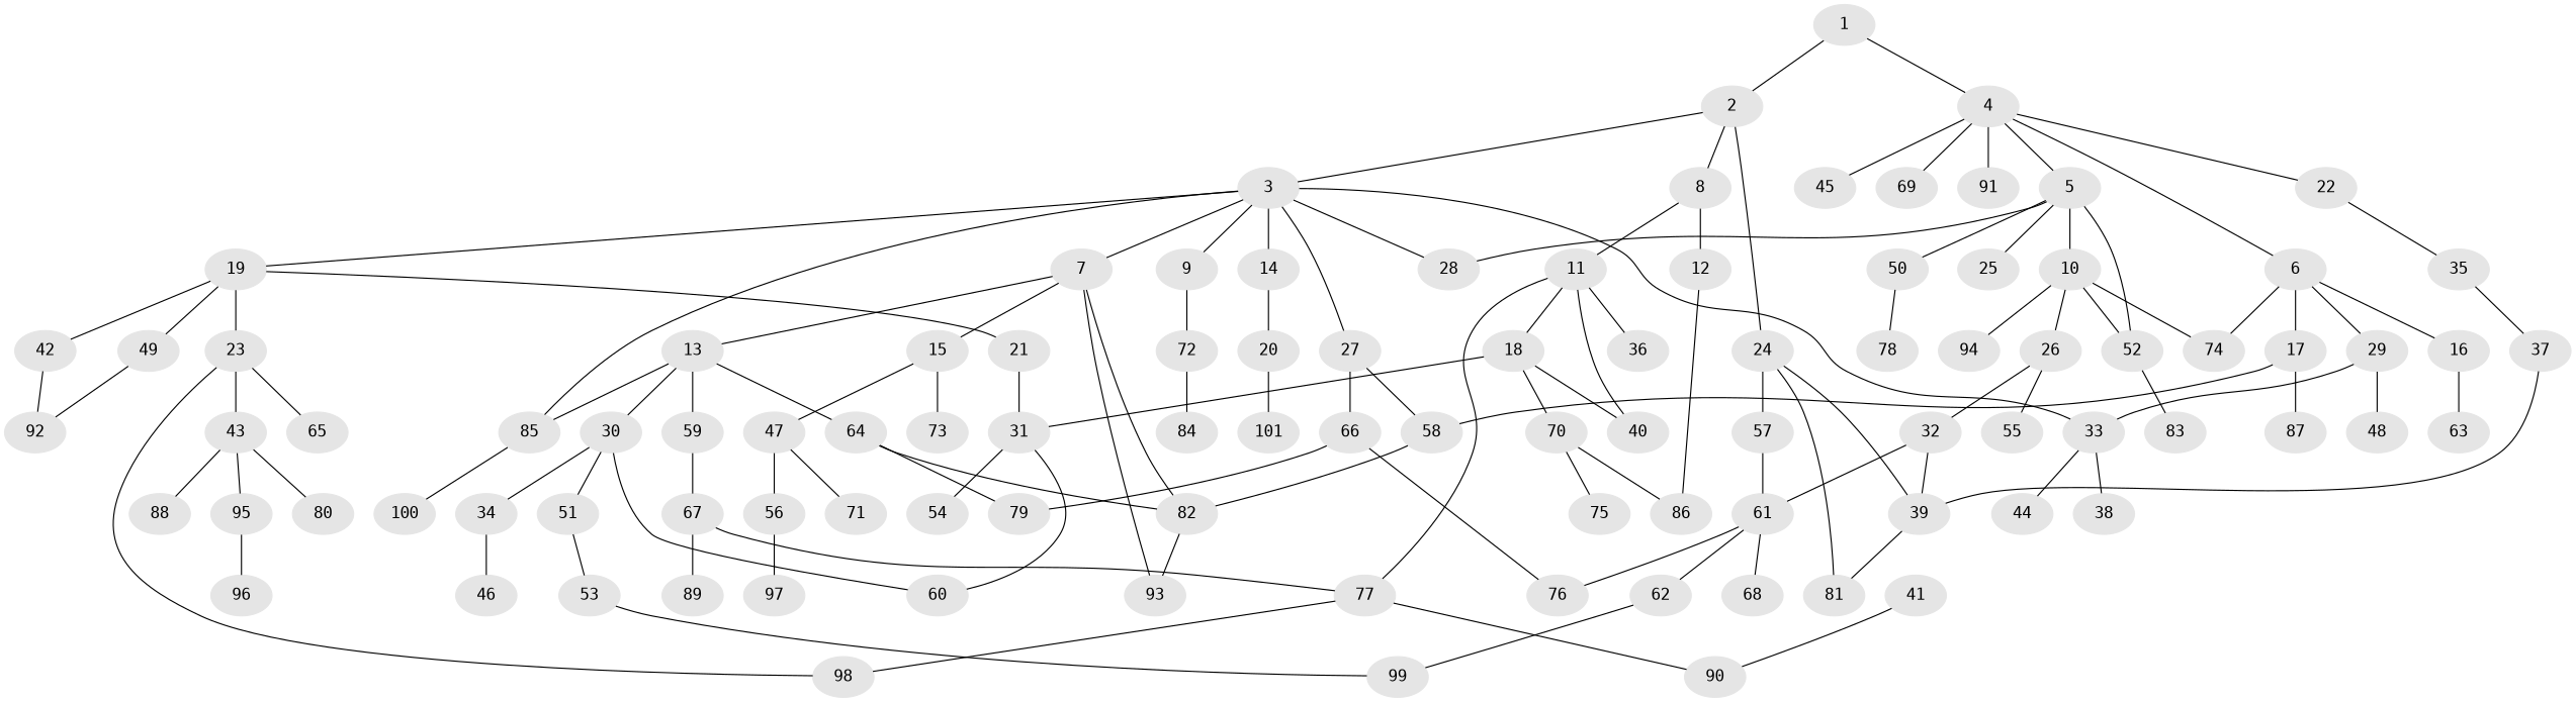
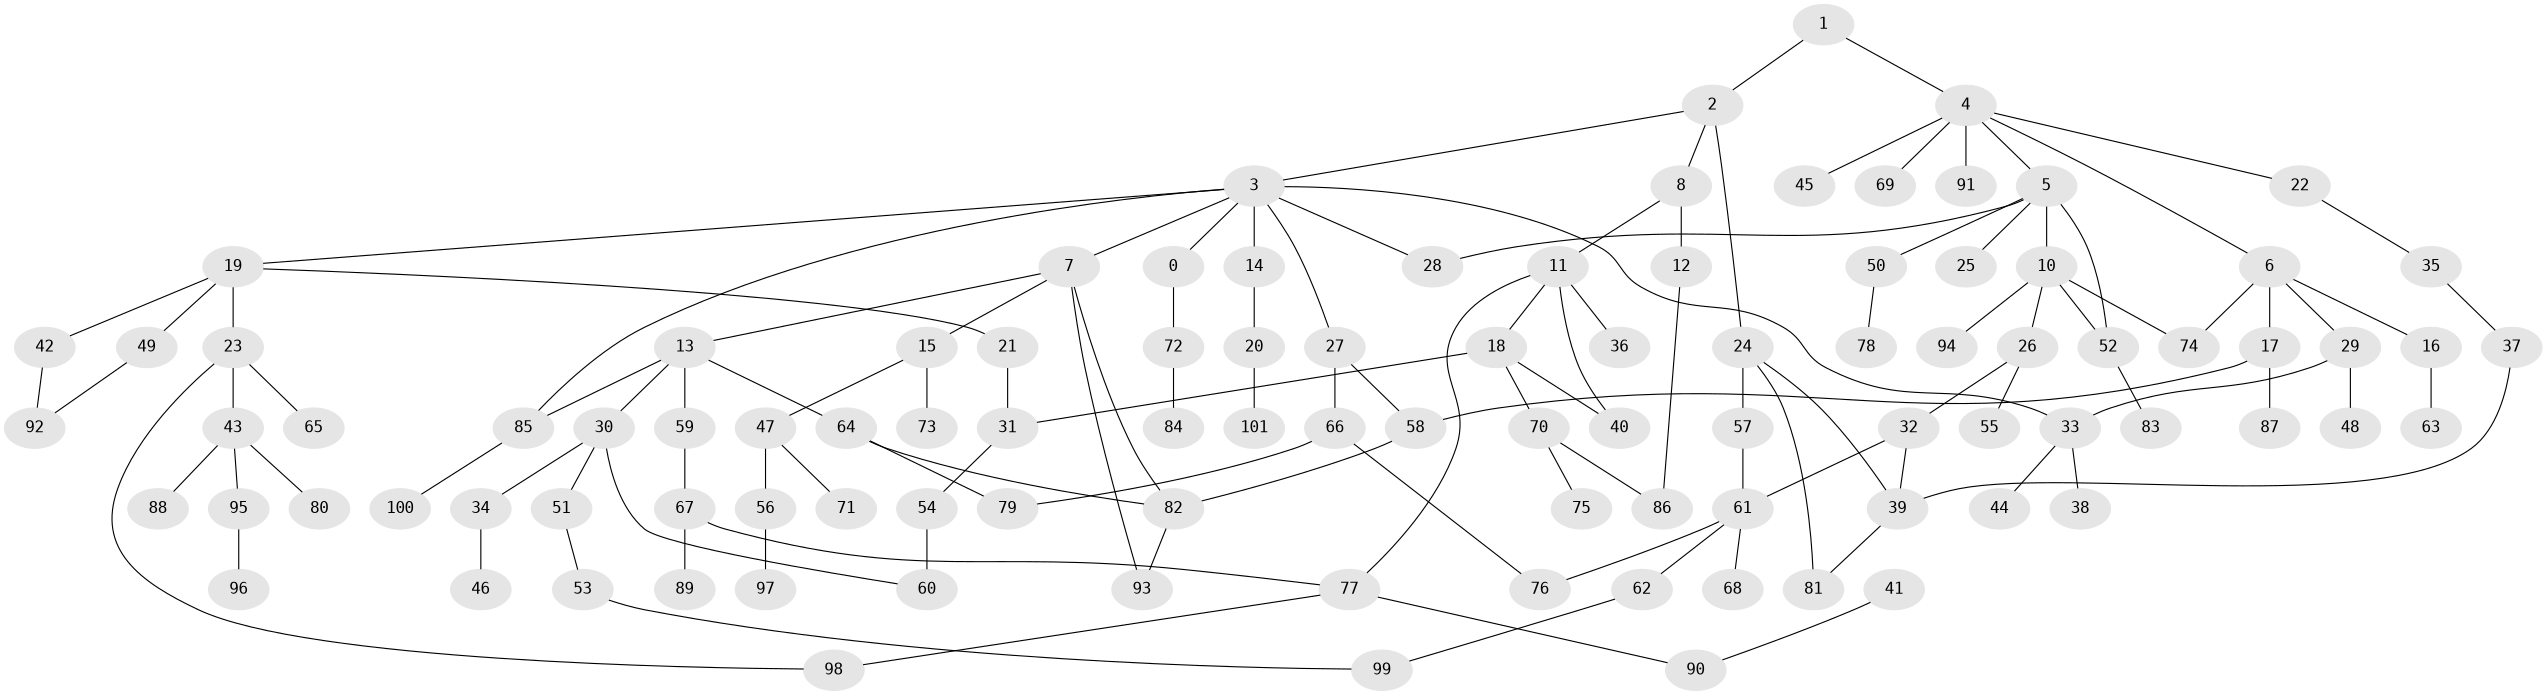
  graph {
    fontname="DejaVu Sans Mono"
    node [color=gray90 fontname="DejaVu Sans Mono" style=filled]
    edge [fontname="DejaVu Sans Mono"]
    1
    2
    4
    3
    8
    24
    5
    6
    22
    45
    69
    91
    7
-   9
+   9 [label=0]
    14
    19
    27
    28
    33
    85
    11
    12
    39
    57
    81
    13
    15
    82
    93
    72
    20
    21
    23
    42
    49
    58
    66
    38
    44
    100
    10
    25
    50
    52
    16
    17
    29
    74
    35
    26
    94
    78
    83
    63
    87
    48
    30
    59
    64
    47
    73
    18
    36
    40
    77
    86
    41
    90
    84
    32
    55
    31
    70
    98
    34
    51
    60
    67
    79
    101
    56
    71
    54
    75
    43
    65
    92
    37
    80
    88
    95
    61
    76
    46
    53
    62
    68
    96
    97
    99
    89
    1 -- 2
    1 -- 4
    2 -- 3
    2 -- 8
    2 -- 24
    4 -- 5
    4 -- 6
    4 -- 22
    4 -- 45
    4 -- 69
    4 -- 91
    3 -- 7
    3 -- 9
    3 -- 14
    3 -- 19
    3 -- 27
    3 -- 28
    3 -- 33
    3 -- 85
    8 -- 11
    8 -- 12
    24 -- 39
    24 -- 57
    24 -- 81
    5 -- 28
    5 -- 10
    5 -- 25
    5 -- 50
    5 -- 52
    6 -- 16
    6 -- 17
    6 -- 29
    6 -- 74
    22 -- 35
    7 -- 13
    7 -- 15
    7 -- 82
    7 -- 93
    9 -- 72
    14 -- 20
    19 -- 21
    19 -- 23
    19 -- 42
    19 -- 49
    27 -- 58
    27 -- 66
    33 -- 38
    33 -- 44
    85 -- 100
    11 -- 18
    11 -- 36
    11 -- 40
    11 -- 77
    12 -- 86
    39 -- 81
    57 -- 61
    13 -- 85
    13 -- 30
    13 -- 59
    13 -- 64
    15 -- 47
    15 -- 73
    82 -- 93
    72 -- 84
    20 -- 101
    21 -- 31
    23 -- 98
    23 -- 43
    23 -- 65
    42 -- 92
    49 -- 92
    58 -- 82
    66 -- 79
    66 -- 76
    10 -- 52
    10 -- 74
    10 -- 26
    10 -- 94
    50 -- 78
    52 -- 83
    16 -- 63
    17 -- 58
    17 -- 87
    29 -- 33
    29 -- 48
    35 -- 37
    26 -- 32
    26 -- 55
    30 -- 34
    30 -- 51
    30 -- 60
    59 -- 67
    64 -- 82
    64 -- 79
    47 -- 56
    47 -- 71
    18 -- 40
    18 -- 31
    18 -- 70
    77 -- 90
    77 -- 98
    41 -- 90
    32 -- 39
    32 -- 61
    31 -- 54
    70 -- 86
    70 -- 75
    34 -- 46
    51 -- 53
    67 -- 77
    67 -- 89
    56 -- 97
-   31 -- 60
+   54 -- 60
    43 -- 80
    43 -- 88
    43 -- 95
    37 -- 39
    95 -- 96
    61 -- 76
    61 -- 62
    61 -- 68
    53 -- 99
    62 -- 99
  }
